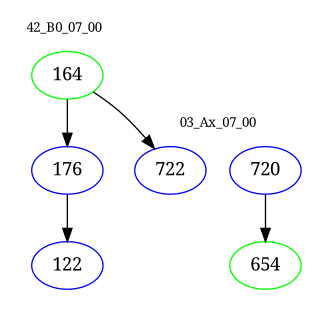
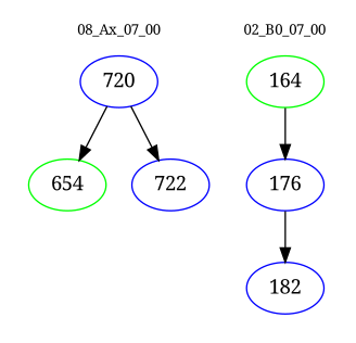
  digraph {
    fontname="Noto Serif"
    node [color=blue fontname="Noto Serif"]
    edge [color=black fontname="Noto Serif"]
    n1 [label=720]
    n2 [color=green label=654]
    n3 [label=722]
    n4 [label=176]
    n5 [color=green label=164]
-   n6 [label=122]
+   n6 [label=182]
    subgraph cluster_1 {
      color=white
      fontsize=10
-     label="03_Ax_07_00"
+     label="08_Ax_07_00"
      n1
      n2
      n3
    }
    subgraph cluster_2 {
      color=white
      fontsize=10
-     label="42_B0_07_00"
+     label="02_B0_07_00"
      n4
      n5
      n6
    }
    n1 -> n2
-   n5 -> n3
+   n1 -> n3
    n4 -> n6
    n5 -> n4
  }
